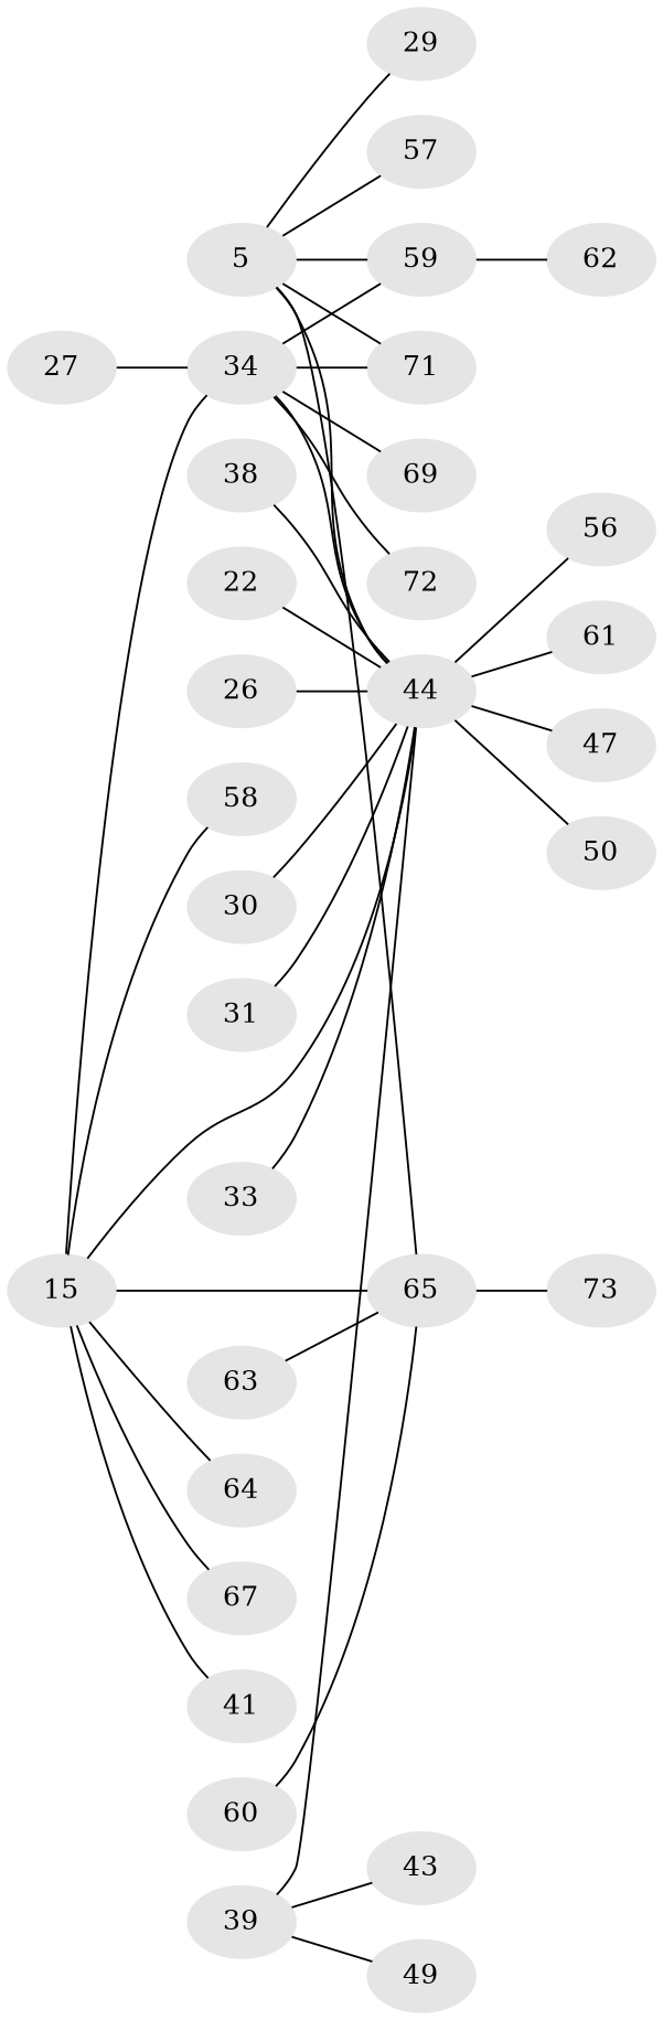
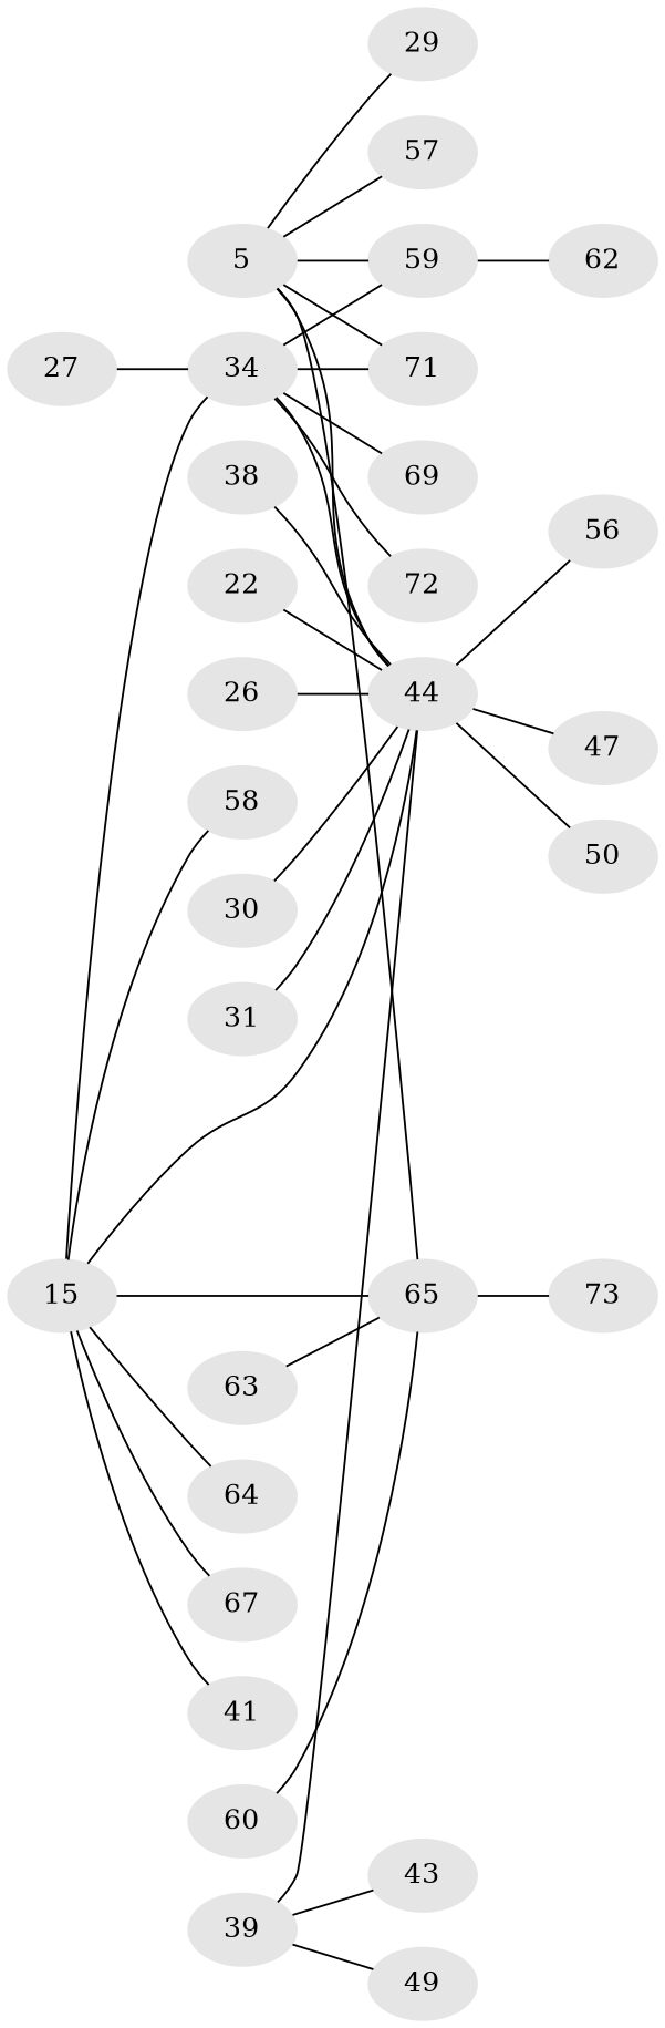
  graph {
    rankdir=LR
    node [color=gray90 style=filled]
    5
    29
    44 [super="+11+21+25"]
    57 [super="+24"]
    59 [super="+54"]
    65 [super="+37+8+48"]
    71 [super="+18"]
    47
    50
    56
-   61
    62
    73 [super="+66"]
    15 [super="+9"]
    34 [super="+2"]
    41 [super="+20"]
    58 [super="+53"]
    64
    67
    69 [super="+68"]
    72 [super="+16+23+36+51"]
    22
    26 [super="+19"]
    27
    30
    31
-   33
    38
    39
    43
    49
    60
    63
    5 -- 29
    5 -- 44 [weight=4]
    5 -- 57
    5 -- 59
    5 -- 65
    5 -- 71
    44 -- 47
    44 -- 50
    44 -- 56
-   44 -- 61
    59 -- 62
    65 -- 73
    15 -- 44
    15 -- 65 [weight=3]
    15 -- 34 [weight=2]
    15 -- 41
    15 -- 58
    15 -- 64
    15 -- 67
    34 -- 44 [weight=3]
    34 -- 59 [weight=2]
    34 -- 71
    34 -- 69
    34 -- 72
    22 -- 44
    26 -- 44
    27 -- 34
    30 -- 44
    31 -- 44
-   33 -- 44
    38 -- 44
    39 -- 44 [weight=2]
    39 -- 43
    39 -- 49
    60 -- 65
    63 -- 65
  }
